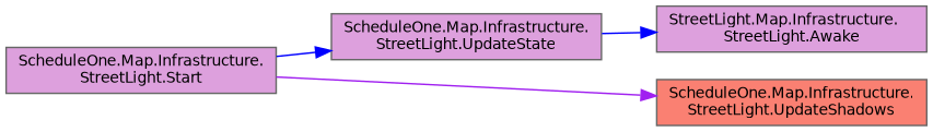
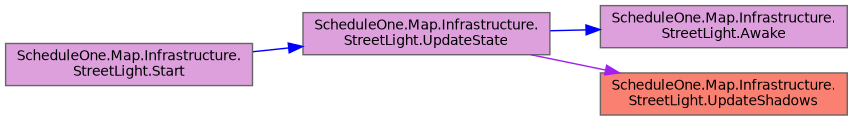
  digraph {
    rankdir=RL
    node [color=grey40 fillcolor=plum fontname=Helvetica fontsize=10 shape=box style=filled]
    edge [color=blue dir=back fontname=Helvetica fontsize=10 labelfontname=Helvetica labelfontsize=10 style=solid]
    n1 [color=gray40 fillcolor=salmon fontcolor=black height=0.2 label="ScheduleOne.Map.Infrastructure.\lStreetLight.UpdateShadows" width=0.4]
    n2 [height=0.2 label="ScheduleOne.Map.Infrastructure.\lStreetLight.UpdateState" width=0.4]
    n3 [height=0.2 label="ScheduleOne.Map.Infrastructure.\lStreetLight.Start" width=0.4]
-   n4 [height=0.2 label="StreetLight.Map.Infrastructure.\lStreetLight.Awake" width=0.4]
-   n1 -> n3 [color=purple]
+   n4 [height=0.2 label="ScheduleOne.Map.Infrastructure.\lStreetLight.Awake" width=0.4]
+   n1 -> n2 [color=purple]
    n2 -> n3
    n4 -> n2
  }
